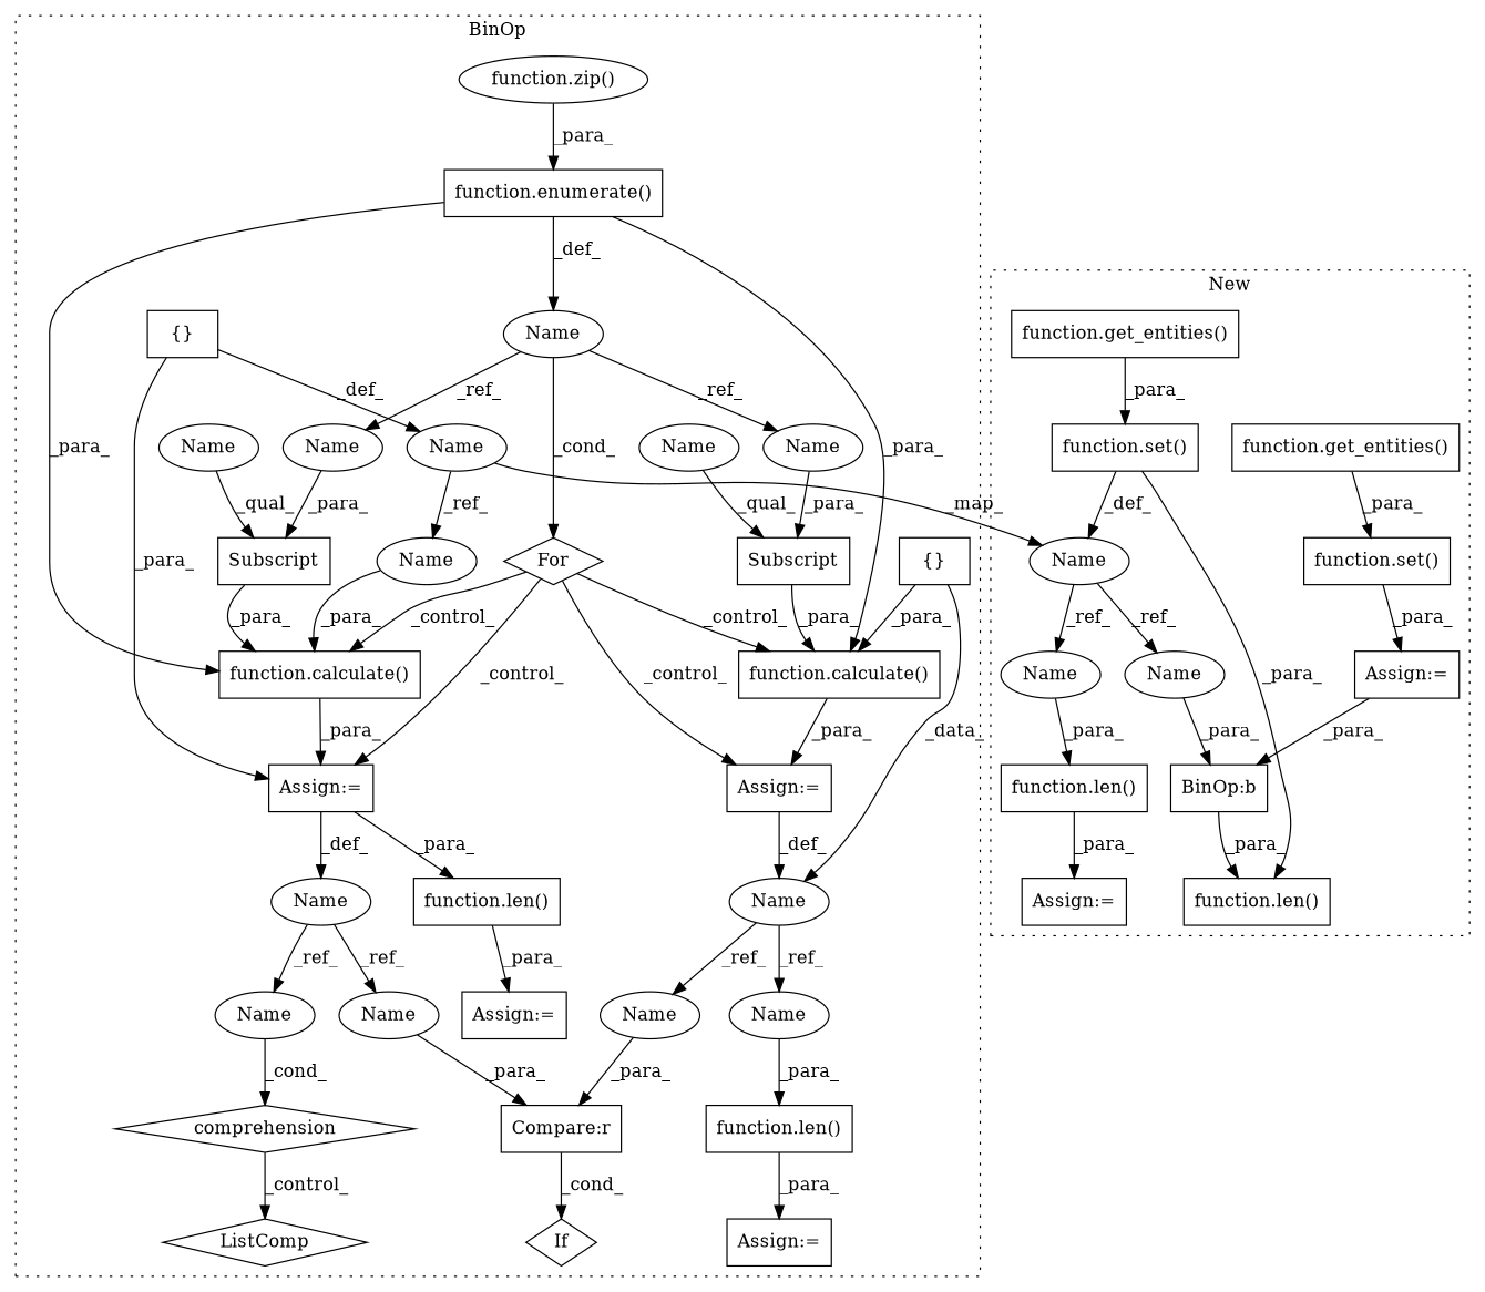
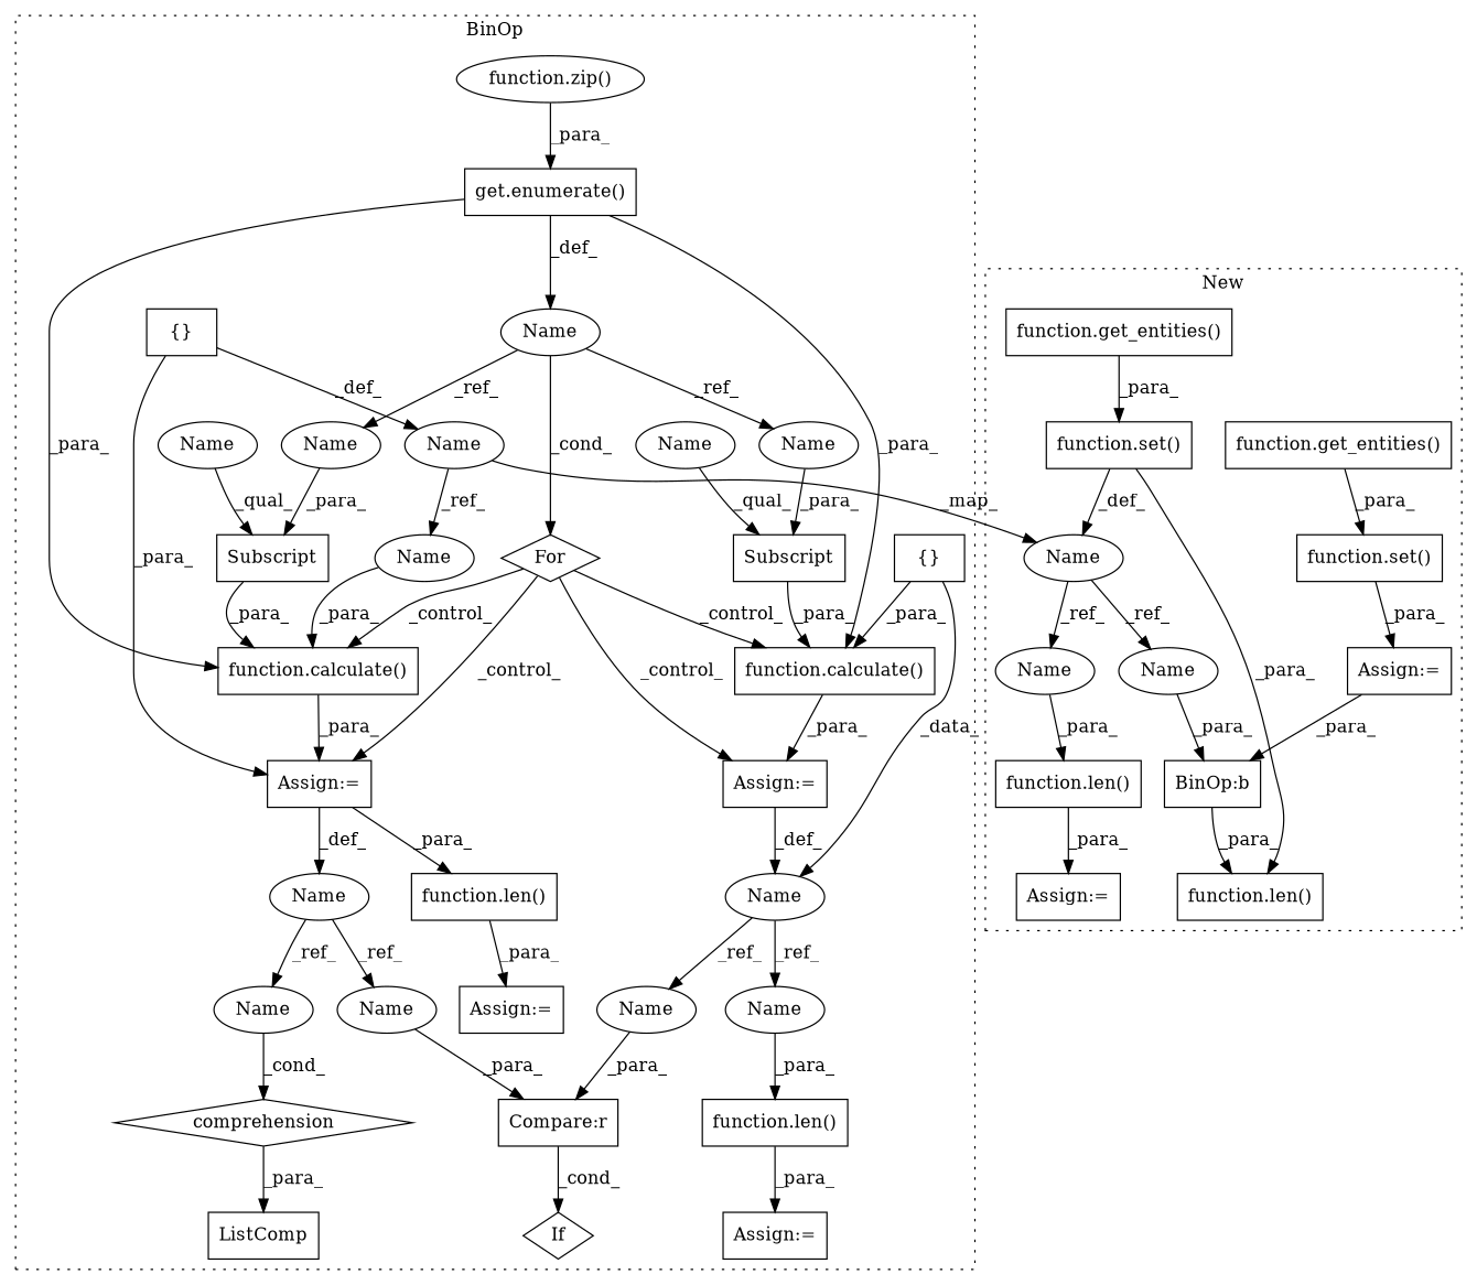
  digraph {
    node [a=87 l=3 s=3249 shape=box]
    n1 [a=75 l="4,1" label="function.zip()" s="3005,3020" shape=ellipse]
-   n2 [a=75 l="10,1" label="function.enumerate()" s="2995,3021"]
+   n2 [a=75 l="10,1" label="get.enumerate()" s="2995,3021"]
    n3 [a=96 l=14 label=If shape=diamond]
    n4 [a=63 l="10,0" label=Subscript s="3054,0"]
    n5 [a=59 l="2,1" label="{}" s="2969,2969"]
    n6 [a=63 l="10,0" label=Subscript s="3110,0"]
    n7 [a=59 l="2,1" label="{}" s="2950,2950"]
-   n8 [a=106 l=40 label=ListComp s=3224 shape=diamond]
+   n8 [a=106 l=40 label=ListComp s=3224]
    n9 [a=107 l="4,10" label=For s="2976,3022" shape=diamond]
    n10 [a=75 l="10,1" label="function.calculate()" s="3044,3078"]
    n11 [a=45 label=comprehension s=3227 shape=diamond]
    n12 [a=40 l=14 label="Compare:r"]
    n13 [label=Name s=2980 shape=ellipse]
    n14 [l=1 label=Name s=3231 shape=ellipse]
    n15 [a=75 l="10,1" label="function.calculate()" s="3100,3134"]
    n16 [a=68 label="Assign:=" s=3097]
    n17 [a=68 label="Assign:=" s=3041]
    n18 [a=68 label="Assign:=" s=3277]
    n19 [a=68 label="Assign:=" s=3306]
    n20 [a=75 l="4,1" label="function.len()" s="3280,3293"]
    n21 [l=9 label=Name s=3088 shape=ellipse]
    n22 [a=75 l="4,1" label="function.len()" s="3309,3322"]
    n23 [l=9 label=Name s=2938 shape=ellipse]
    n24 [label=Name s=3060 shape=ellipse]
    n25 [label=Name s=3116 shape=ellipse]
    n26 [l=1 label=Name shape=ellipse]
    n27 [l=1 label=Name s=3225 shape=ellipse]
    n28 [l=9 label=Name s=3069 shape=ellipse]
    n29 [l=9 label=Name s=3313 shape=ellipse]
    n30 [l=9 label=Name s=3254 shape=ellipse]
    n31 [l=5 label=Name s=3110 shape=ellipse]
    n32 [l=5 label=Name s=3054 shape=ellipse]
    n33 [a=75 l="13,1" label="function.get_entities()" s="2146,2165"]
    n34 [a=82 label="BinOp:b" s=2248]
    n35 [a=75 l="13,1" label="function.get_entities()" s="2192,2211"]
    n36 [a=68 label="Assign:=" s=2139]
    n37 [a=68 label="Assign:=" s=2277]
    n38 [a=75 l="4,1" label="function.set()" s="2188,2212"]
    n39 [a=75 l="4,1" label="function.len()" s="2280,2297"]
    n40 [a=75 l="4,1" label="function.set()" s="2142,2166"]
    n41 [a=75 l="4,1" label="function.len()" s="2231,2264"]
    n42 [l=13 label=Name s=2172 shape=ellipse]
    n43 [l=13 label=Name s=2284 shape=ellipse]
    n44 [l=13 label=Name s=2251 shape=ellipse]
    subgraph cluster_1 {
      label=BinOp
      style=dotted
      n1
      n2
      n3
      n4
      n5
      n6
      n7
      n8
      n9
      n10
      n11
      n12
      n13
      n14
      n15
      n16
      n17
      n18
      n19
      n20
      n21
      n22
      n23
      n24
      n25
      n26
      n27
      n28
      n29
      n30
      n31
      n32
    }
    subgraph cluster_2 {
      label=New
      style=dotted
      n33
      n34
      n35
      n36
      n37
      n38
      n39
      n40
      n41
      n42
      n43
      n44
    }
    n1 -> n2 [label=_para_]
    n2 -> n10 [label=_para_]
    n2 -> n13 [label=_def_]
    n2 -> n15 [label=_para_]
    n4 -> n10 [label=_para_]
    n5 -> n15 [label=_para_]
    n5 -> n21 [label=_data_]
    n6 -> n15 [label=_para_]
    n7 -> n17 [label=_para_]
    n7 -> n23 [label=_def_]
    n9 -> n10 [label=_control_]
    n9 -> n15 [label=_control_]
    n9 -> n16 [label=_control_]
    n9 -> n17 [label=_control_]
    n10 -> n17 [label=_para_]
-   n11 -> n8 [label=_control_]
+   n11 -> n8 [label=_para_]
    n12 -> n3 [label=_cond_]
    n13 -> n9 [label=_cond_]
    n13 -> n24 [label=_ref_]
    n13 -> n25 [label=_ref_]
    n14 -> n26 [label=_ref_]
    n14 -> n27 [label=_ref_]
    n15 -> n16 [label=_para_]
    n16 -> n21 [label=_def_]
    n17 -> n14 [label=_def_]
    n17 -> n20 [label=_para_]
    n20 -> n18 [label=_para_]
    n21 -> n29 [label=_ref_]
    n21 -> n30 [label=_ref_]
    n22 -> n19 [label=_para_]
    n23 -> n28 [label=_ref_]
    n23 -> n42 [label=_map_]
    n24 -> n4 [label=_para_]
    n25 -> n6 [label=_para_]
    n26 -> n12 [label=_para_]
    n27 -> n11 [label=_cond_]
    n28 -> n10 [label=_para_]
    n29 -> n22 [label=_para_]
    n30 -> n12 [label=_para_]
    n31 -> n6 [label=_qual_]
    n32 -> n4 [label=_qual_]
    n33 -> n40 [label=_para_]
    n34 -> n41 [label=_para_]
    n35 -> n38 [label=_para_]
    n36 -> n34 [label=_para_]
    n38 -> n41 [label=_para_]
    n38 -> n42 [label=_def_]
    n39 -> n37 [label=_para_]
    n40 -> n36 [label=_para_]
    n42 -> n43 [label=_ref_]
    n42 -> n44 [label=_ref_]
    n43 -> n39 [label=_para_]
    n44 -> n34 [label=_para_]
  }
